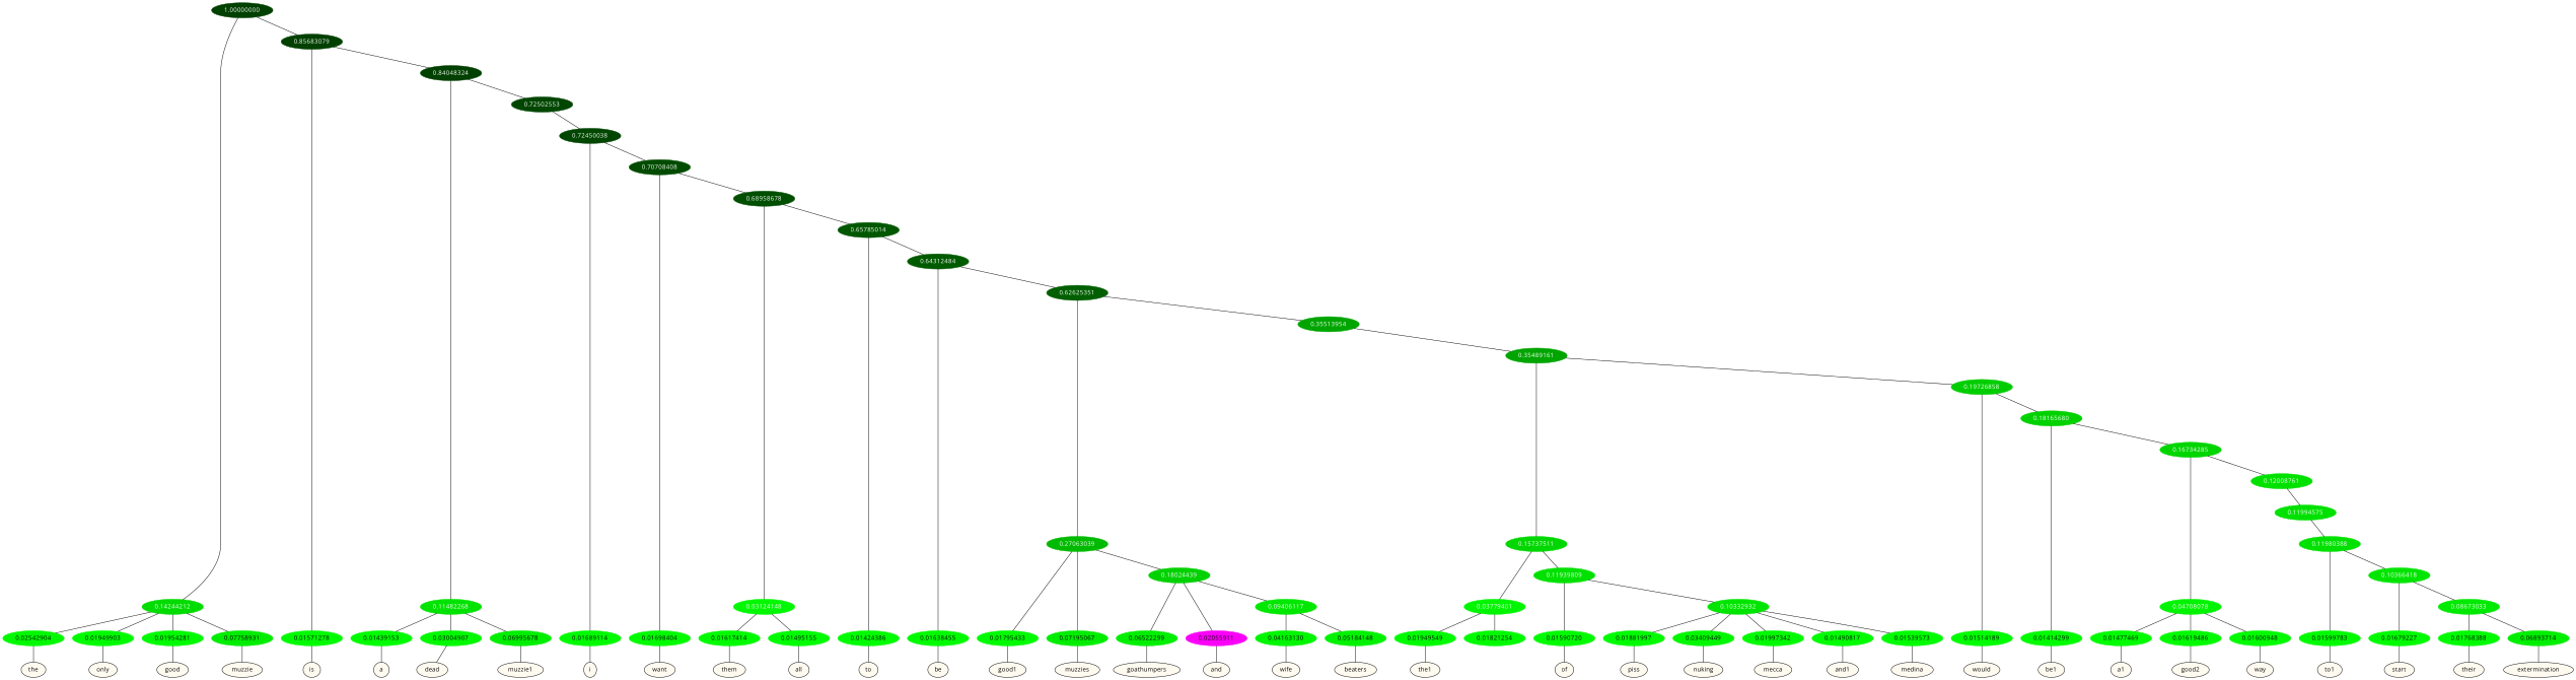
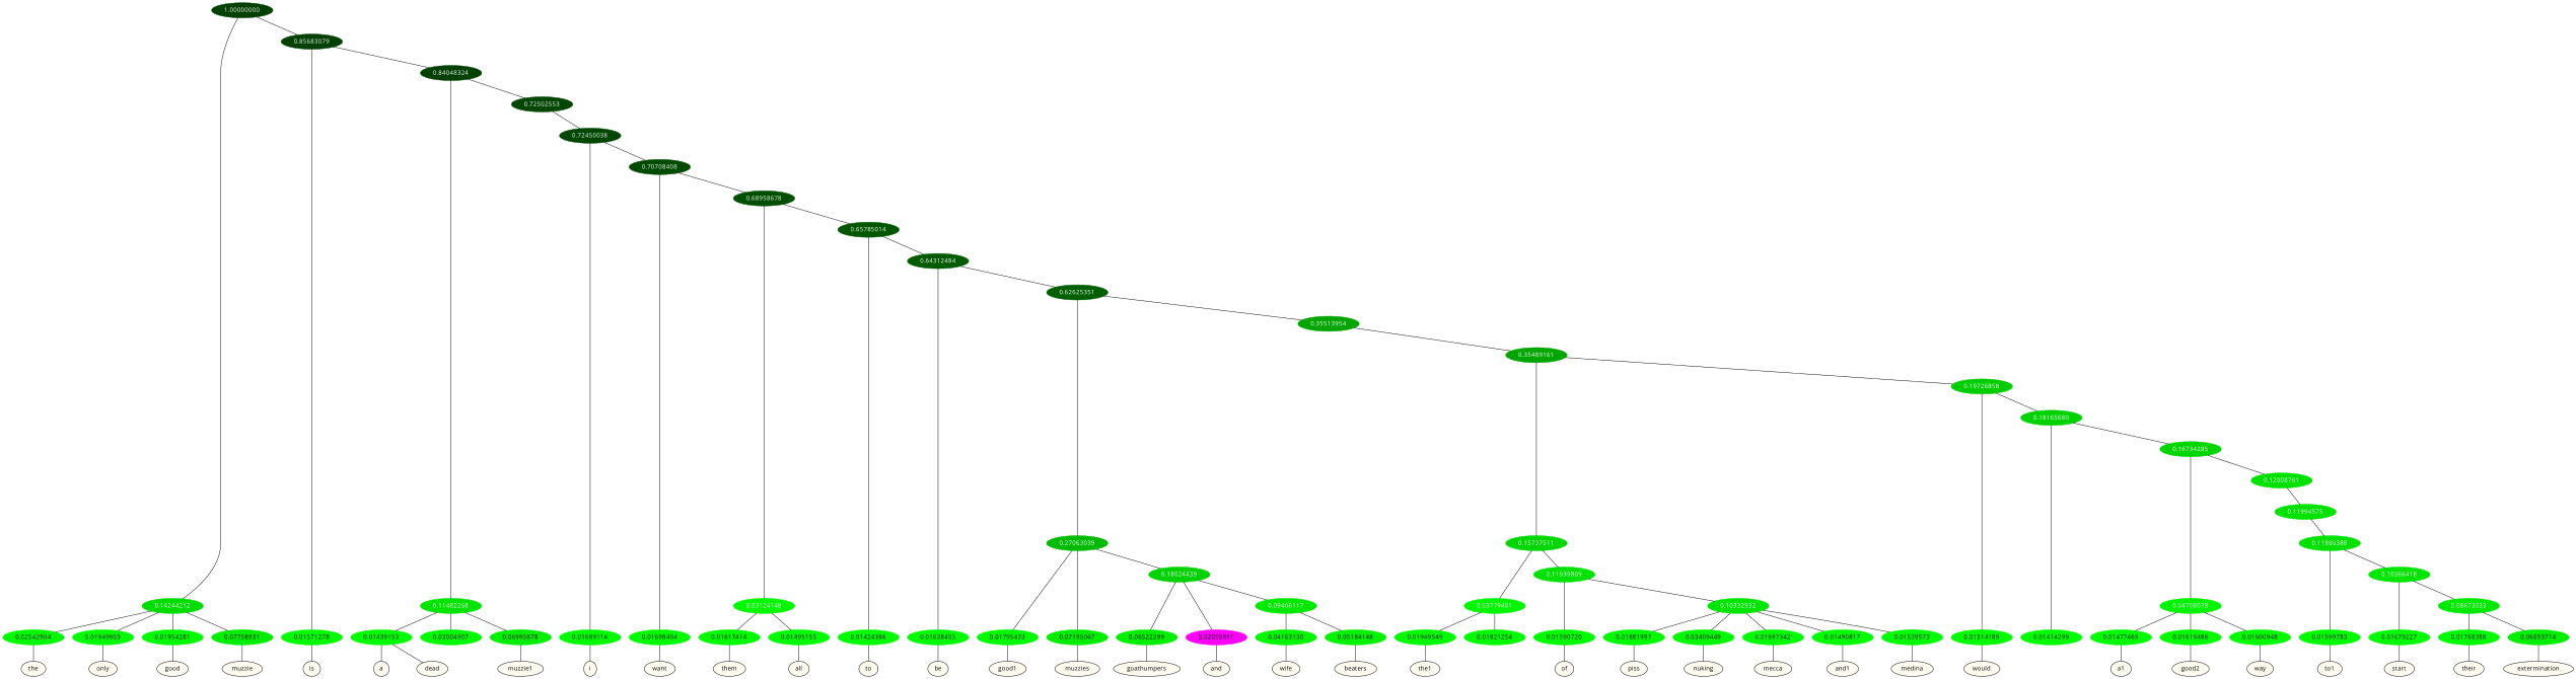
  graph {
    fontname="Open Sans"
    node [color=black fontname="Open Sans" format=png nodesep=0.001 ordering=out overlap_scaling=0.01 ranksep=0.001 style=filled fontcolor=black]
    edge [fontname="Open Sans"]
    n1 [fillcolor=floralwhite height=0.15 label=the style="filled,solid" width=0.15 fontcolor=""]
    n2 [fillcolor=floralwhite height=0.15 label=only style="filled,solid" width=0.15 fontcolor=""]
    n3 [fillcolor=floralwhite height=0.15 label=good style="filled,solid" width=0.15 fontcolor=""]
    n4 [fillcolor=floralwhite height=0.15 label=muzzie style="filled,solid" width=0.15 fontcolor=""]
    n5 [fillcolor=floralwhite height=0.15 label=is style="filled,solid" width=0.15 fontcolor=""]
    n6 [fillcolor=floralwhite height=0.15 label=a style="filled,solid" width=0.15 fontcolor=""]
    n7 [fillcolor=floralwhite height=0.15 label=dead style="filled,solid" width=0.15 fontcolor=""]
    n8 [fillcolor=floralwhite height=0.15 label=muzzie1 style="filled,solid" width=0.15 fontcolor=""]
    n9 [fillcolor=floralwhite height=0.15 label=i style="filled,solid" width=0.15 fontcolor=""]
    n10 [fillcolor=floralwhite height=0.15 label=want style="filled,solid" width=0.15 fontcolor=""]
    n11 [fillcolor=floralwhite height=0.15 label=them style="filled,solid" width=0.15 fontcolor=""]
    n12 [fillcolor=floralwhite height=0.15 label=all style="filled,solid" width=0.15 fontcolor=""]
    n13 [fillcolor=floralwhite height=0.15 label=to style="filled,solid" width=0.15 fontcolor=""]
    n14 [fillcolor=floralwhite height=0.15 label=be style="filled,solid" width=0.15 fontcolor=""]
    n15 [fillcolor=floralwhite height=0.15 label=good1 style="filled,solid" width=0.15 fontcolor=""]
    n16 [fillcolor=floralwhite height=0.15 label=muzzies style="filled,solid" width=0.15 fontcolor=""]
    n17 [fillcolor=floralwhite height=0.15 label=goathumpers style="filled,solid" width=0.15 fontcolor=""]
    n18 [fillcolor=floralwhite height=0.15 label=and style="filled,solid" width=0.15 fontcolor=""]
    n19 [fillcolor=floralwhite height=0.15 label=wife style="filled,solid" width=0.15 fontcolor=""]
    n20 [fillcolor=floralwhite height=0.15 label=beaters style="filled,solid" width=0.15 fontcolor=""]
    n21 [fillcolor=floralwhite height=0.15 label=the1 style="filled,solid" width=0.15 fontcolor=""]
    n22 [fillcolor=floralwhite height=0.15 label=of style="filled,solid" width=0.15 fontcolor=""]
    n23 [fillcolor=floralwhite height=0.15 label=piss style="filled,solid" width=0.15 fontcolor=""]
    n24 [fillcolor=floralwhite height=0.15 label=nuking style="filled,solid" width=0.15 fontcolor=""]
    n25 [fillcolor=floralwhite height=0.15 label=mecca style="filled,solid" width=0.15 fontcolor=""]
    n26 [fillcolor=floralwhite height=0.15 label=and1 style="filled,solid" width=0.15 fontcolor=""]
    n27 [fillcolor=floralwhite height=0.15 label=medina style="filled,solid" width=0.15 fontcolor=""]
    n28 [fillcolor=floralwhite height=0.15 label=would style="filled,solid" width=0.15 fontcolor=""]
-   n29 [fillcolor=floralwhite height=0.15 label=be1 style="filled,solid" width=0.15 fontcolor=""]
    n30 [fillcolor=floralwhite height=0.15 label=a1 style="filled,solid" width=0.15 fontcolor=""]
    n31 [fillcolor=floralwhite height=0.15 label=good2 style="filled,solid" width=0.15 fontcolor=""]
    n32 [fillcolor=floralwhite height=0.15 label=way style="filled,solid" width=0.15 fontcolor=""]
    n33 [fillcolor=floralwhite height=0.15 label=to1 style="filled,solid" width=0.15 fontcolor=""]
    n34 [fillcolor=floralwhite height=0.15 label=start style="filled,solid" width=0.15 fontcolor=""]
    n35 [fillcolor=floralwhite height=0.15 label=their style="filled,solid" width=0.15 fontcolor=""]
    n36 [fillcolor=floralwhite height=0.15 label=extermination style="filled,solid" width=0.15 fontcolor=""]
    n37 [color="0.334 1.000 0.975" height=0.15 label=0.02542904 width=0.15]
-   n38 [color="0.334 1.000 0.981" height=0.15 label=0.01949903 width=0.15]
+   n38 [color="0.334 1.000 0.981" height=0.15 label=5.01949903 width=0.15]
    n39 [color="0.334 1.000 0.980" height=0.15 label=0.01954281 width=0.15]
    n40 [color="0.334 1.000 0.922" height=0.15 label=0.07758931 width=0.15]
    n41 [color="0.334 1.000 0.984" height=0.15 label=0.01571278 width=0.15]
    n42 [color="0.334 1.000 0.986" height=0.15 label=0.01439153 width=0.15]
    n43 [color="0.334 1.000 0.970" height=0.15 label=0.03004907 width=0.15]
    n44 [color="0.334 1.000 0.930" height=0.15 label=0.06995678 width=0.15]
    n45 [color="0.334 1.000 0.983" height=0.15 label=0.01689114 width=0.15]
    n46 [color="0.334 1.000 0.983" height=0.15 label=0.01698404 width=0.15]
    n47 [color="0.334 1.000 0.984" height=0.15 label=0.01617414 width=0.15]
    n48 [color="0.334 1.000 0.985" height=0.15 label=0.01495155 width=0.15]
    n49 [color="0.334 1.000 0.986" height=0.15 label=0.01424386 width=0.15]
    n50 [color="0.334 1.000 0.984" height=0.15 label=0.01638455 width=0.15]
    n51 [color="0.334 1.000 0.982" height=0.15 label=0.01795433 width=0.15]
    n52 [color="0.334 1.000 0.928" height=0.15 label=0.07195067 width=0.15]
    n53 [color="0.334 1.000 0.935" height=0.15 label=0.06522299 width=0.15]
    n54 [color="0.835 1.000 0.979" height=0.15 label=0.02055911 width=0.15]
    n55 [color="0.334 1.000 0.958" height=0.15 label=0.04163130 width=0.15]
    n56 [color="0.334 1.000 0.948" height=0.15 label=0.05184148 width=0.15]
    n57 [color="0.334 1.000 0.981" height=0.15 label=0.01949549 width=0.15]
    n58 [color="0.334 1.000 0.982" height=0.15 label=0.01821254 width=0.15]
    n59 [color="0.334 1.000 0.984" height=0.15 label=0.01590720 width=0.15]
    n60 [color="0.334 1.000 0.981" height=0.15 label=0.01881997 width=0.15]
    n61 [color="0.334 1.000 0.966" height=0.15 label=0.03409449 width=0.15]
    n62 [color="0.334 1.000 0.980" height=0.15 label=0.01997342 width=0.15]
    n63 [color="0.334 1.000 0.985" height=0.15 label=0.01490817 width=0.15]
    n64 [color="0.334 1.000 0.985" height=0.15 label=0.01539573 width=0.15]
    n65 [color="0.334 1.000 0.985" height=0.15 label=0.01514189 width=0.15]
    n66 [color="0.334 1.000 0.986" height=0.15 label=0.01414299 width=0.15]
    n67 [color="0.334 1.000 0.985" height=0.15 label=0.01477469 width=0.15]
    n68 [color="0.334 1.000 0.984" height=0.15 label=0.01619486 width=0.15]
    n69 [color="0.334 1.000 0.984" height=0.15 label=0.01600948 width=0.15]
    n70 [color="0.334 1.000 0.984" height=0.15 label=0.01599783 width=0.15]
    n71 [color="0.334 1.000 0.983" height=0.15 label=0.01679227 width=0.15]
    n72 [color="0.334 1.000 0.982" height=0.15 label=0.01768388 width=0.15]
    n73 [color="0.334 1.000 0.931" height=0.15 label=0.06893714 width=0.15]
    n74 [color="0.334 1.000 0.250" fontcolor=grey99 height=0.15 label=1.00000000 width=0.15]
    n75 [color="0.334 1.000 0.858" fontcolor=grey99 height=0.15 label=0.14244212 width=0.15]
    n76 [color="0.334 1.000 0.250" fontcolor=grey99 height=0.15 label=0.85683079 width=0.15]
    n77 [color="0.334 1.000 0.250" fontcolor=grey99 height=0.15 label=0.84048324 width=0.15]
    n78 [color="0.334 1.000 0.885" fontcolor=grey99 height=0.15 label=0.11482268 width=0.15]
    n79 [color="0.334 1.000 0.275" fontcolor=grey99 height=0.15 label=0.72502553 width=0.15]
    n80 [color="0.334 1.000 0.275" fontcolor=grey99 height=0.15 label=0.72450038 width=0.15]
    n81 [color="0.334 1.000 0.293" fontcolor=grey99 height=0.15 label=0.70708408 width=0.15]
    n82 [color="0.334 1.000 0.310" fontcolor=grey99 height=0.15 label=0.68958678 width=0.15]
    n83 [color="0.334 1.000 0.969" fontcolor=grey99 height=0.15 label=0.03124148 width=0.15]
    n84 [color="0.334 1.000 0.342" fontcolor=grey99 height=0.15 label=0.65785014 width=0.15]
    n85 [color="0.334 1.000 0.357" fontcolor=grey99 height=0.15 label=0.64312484 width=0.15]
    n86 [color="0.334 1.000 0.374" fontcolor=grey99 height=0.15 label=0.62625351 width=0.15]
    n87 [color="0.334 1.000 0.729" fontcolor=grey99 height=0.15 label=0.27063039 width=0.15]
    n88 [color="0.334 1.000 0.645" fontcolor=grey99 height=0.15 label=0.35513954 width=0.15]
    n89 [color="0.334 1.000 0.820" fontcolor=grey99 height=0.15 label=0.18024439 width=0.15]
    n90 [color="0.334 1.000 0.645" fontcolor=grey99 height=0.15 label=0.35489161 width=0.15]
    n91 [color="0.334 1.000 0.906" fontcolor=grey99 height=0.15 label=0.09406117 width=0.15]
    n92 [color="0.334 1.000 0.843" fontcolor=grey99 height=0.15 label=0.15737511 width=0.15]
    n93 [color="0.334 1.000 0.803" fontcolor=grey99 height=0.15 label=0.19726858 width=0.15]
    n94 [color="0.334 1.000 0.962" fontcolor=grey99 height=0.15 label=0.03779401 width=0.15]
    n95 [color="0.334 1.000 0.881" fontcolor=grey99 height=0.15 label=0.11939809 width=0.15]
    n96 [color="0.334 1.000 0.818" fontcolor=grey99 height=0.15 label=0.18165680 width=0.15]
    n97 [color="0.334 1.000 0.897" fontcolor=grey99 height=0.15 label=0.10332932 width=0.15]
    n98 [color="0.334 1.000 0.833" fontcolor=grey99 height=0.15 label=0.16734285 width=0.15]
    n99 [color="0.334 1.000 0.953" fontcolor=grey99 height=0.15 label=0.04708078 width=0.15]
    n100 [color="0.334 1.000 0.880" fontcolor=grey99 height=0.15 label=0.12008761 width=0.15]
    n101 [color="0.334 1.000 0.880" fontcolor=grey99 height=0.15 label=0.11994575 width=0.15]
    n102 [color="0.334 1.000 0.880" fontcolor=grey99 height=0.15 label=0.11980388 width=0.15]
    n103 [color="0.334 1.000 0.896" fontcolor=grey99 height=0.15 label=0.10366418 width=0.15]
    n104 [color="0.334 1.000 0.913" fontcolor=grey99 height=0.15 label=0.08673033 width=0.15]
    subgraph sub_1 {
      rank=same
      n1
      n2
      n3
      n4
      n5
      n6
      n7
      n8
      n9
      n10
      n11
      n12
      n13
      n14
      n15
      n16
      n17
      n18
      n19
      n20
      n21
      n22
      n23
      n24
      n25
      n26
      n27
      n28
-     n29
      n30
      n31
      n32
      n33
      n34
      n35
      n36
    }
    subgraph sub_2 {
      rank=same
      n37
      n38
      n39
      n40
      n41
      n42
      n43
      n44
      n45
      n46
      n47
      n48
      n49
      n50
      n51
      n52
      n53
      n54
      n55
      n56
      n57
      n58
      n59
      n60
      n61
      n62
      n63
      n64
      n65
      n66
      n67
      n68
      n69
      n70
      n71
      n72
      n73
    }
    n37 -- n1
    n38 -- n2
    n39 -- n3
    n40 -- n4
    n41 -- n5
    n42 -- n6
-   n43 -- n7
+   n42 -- n7
    n44 -- n8
    n45 -- n9
    n46 -- n10
    n47 -- n11
    n48 -- n12
    n49 -- n13
    n50 -- n14
    n51 -- n15
    n52 -- n16
    n53 -- n17
    n54 -- n18
    n55 -- n19
    n56 -- n20
    n57 -- n21
    n59 -- n22
    n60 -- n23
    n61 -- n24
    n62 -- n25
    n63 -- n26
    n64 -- n27
    n65 -- n28
-   n66 -- n29
    n67 -- n30
    n68 -- n31
    n69 -- n32
    n70 -- n33
    n71 -- n34
    n72 -- n35
    n73 -- n36
    n74 -- n75
    n74 -- n76
    n75 -- n37
    n75 -- n38
    n75 -- n39
    n75 -- n40
    n76 -- n41
    n76 -- n77
    n77 -- n78
    n77 -- n79
    n78 -- n42
    n78 -- n43
    n78 -- n44
    n79 -- n80
    n80 -- n45
    n80 -- n81
    n81 -- n46
    n81 -- n82
    n82 -- n83
    n82 -- n84
    n83 -- n47
    n83 -- n48
    n84 -- n49
    n84 -- n85
    n85 -- n50
    n85 -- n86
    n86 -- n87
    n86 -- n88
    n87 -- n51
    n87 -- n52
    n87 -- n89
    n88 -- n90
    n89 -- n53
    n89 -- n54
    n89 -- n91
    n90 -- n92
    n90 -- n93
    n91 -- n55
    n91 -- n56
    n92 -- n94
    n92 -- n95
    n93 -- n65
    n93 -- n96
    n94 -- n57
    n94 -- n58
    n95 -- n59
    n95 -- n97
    n96 -- n66
    n96 -- n98
    n97 -- n60
    n97 -- n61
    n97 -- n62
    n97 -- n63
    n97 -- n64
    n98 -- n99
    n98 -- n100
    n99 -- n67
    n99 -- n68
    n99 -- n69
    n100 -- n101
    n101 -- n102
    n102 -- n70
    n102 -- n103
    n103 -- n71
    n103 -- n104
    n104 -- n72
    n104 -- n73
  }
